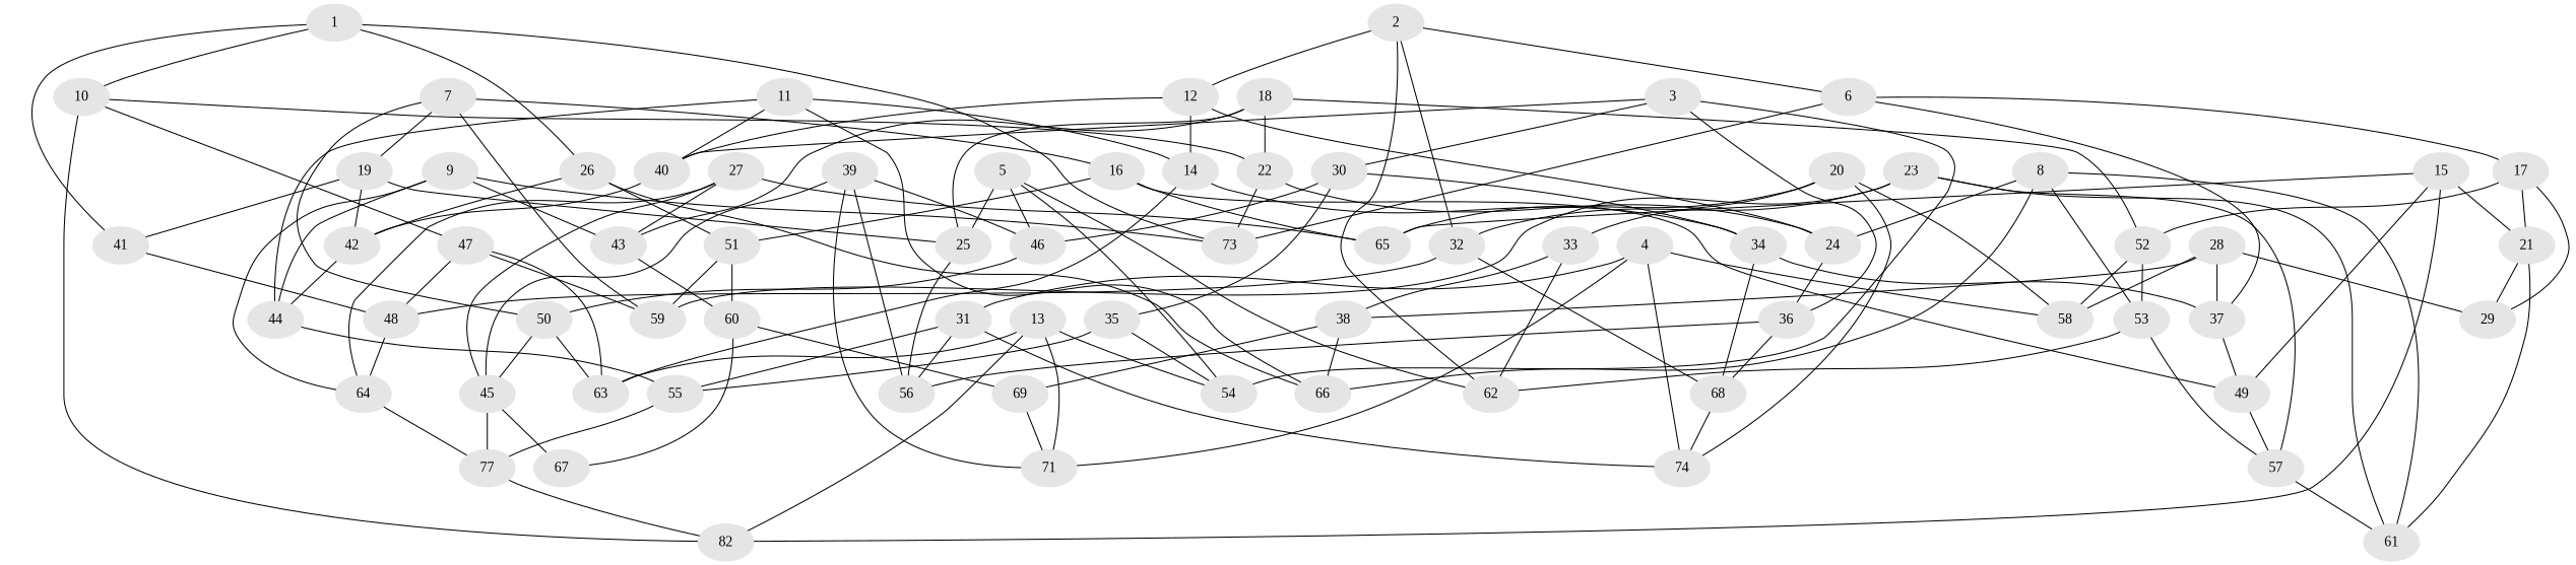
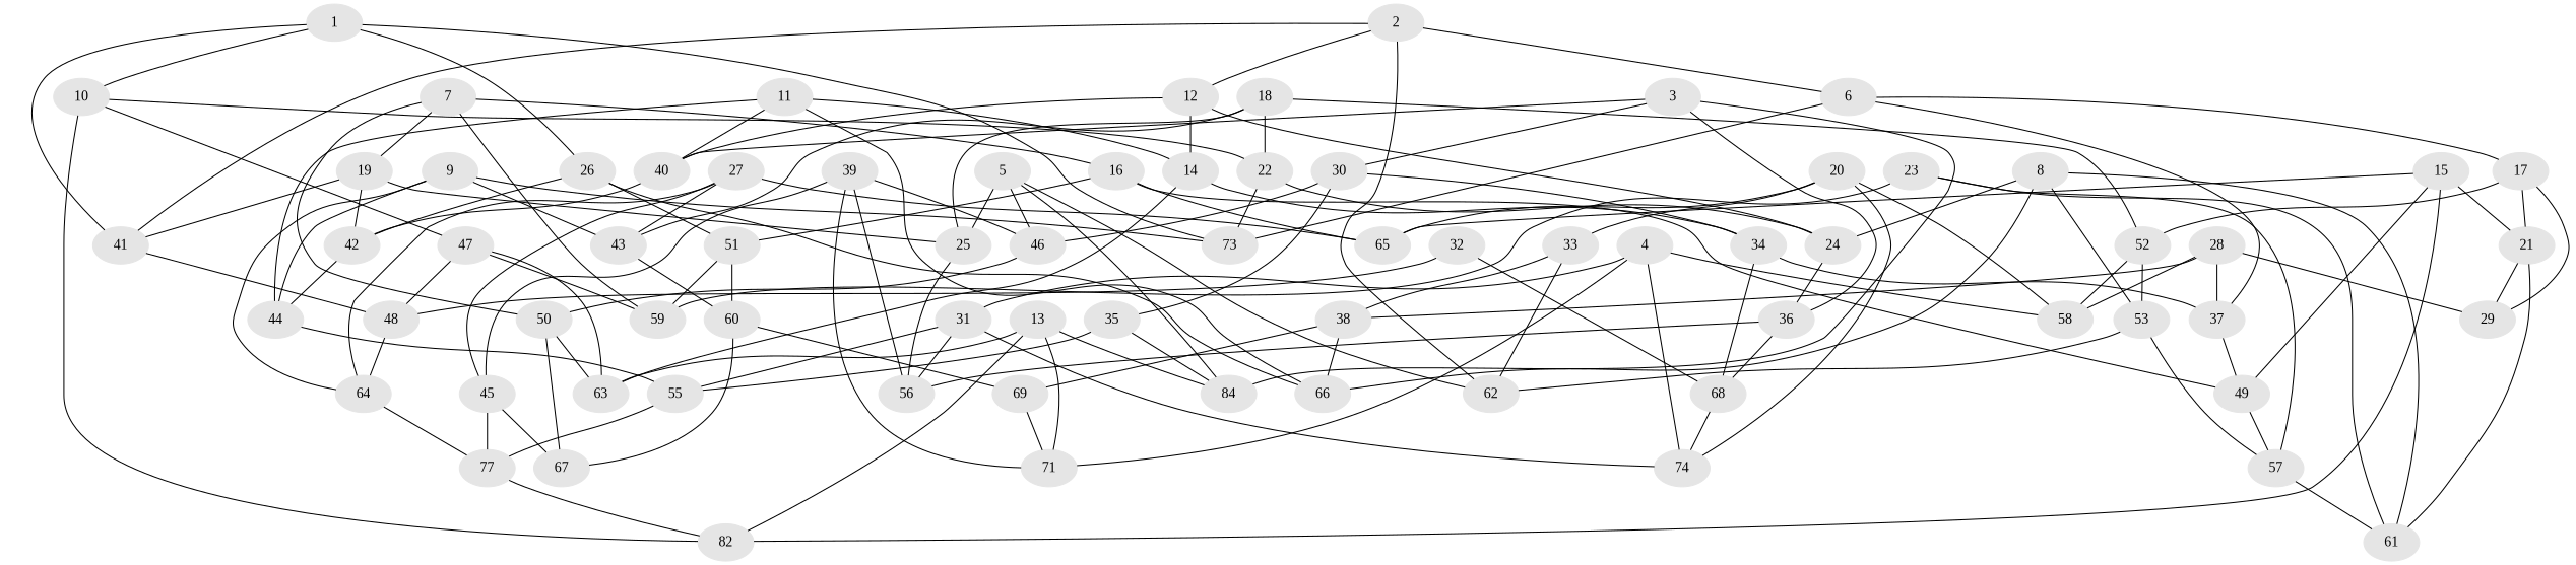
  graph {
    fontname="Liberation Serif"
    node [color=gray90 fontname="Liberation Serif" style=filled]
    edge [fontname="Liberation Serif"]
    1
    10
    26
    41
    73
    22
    47
    n8 [label=82]
    66
    51
    42
    48
    2
    6
    12
    32
    62
    17
    37
    40
    24
    14
    68
    3
    30
    36
-   54
+   54 [label=84]
    46
    34
    35
    56
    4
    31
    58
    71
    74
    55
    5
    25
    50
    21
    29
    52
    49
    7
    16
    19
    59
    65
    63
    67
    8
    53
    61
    57
    9
    43
    44
    64
    60
    n61 [label=77]
    11
    13
    15
    18
    20
    33
    38
    23
    27
    45
    28
    69
    39
    1 -- 10
    1 -- 26
    1 -- 41
    1 -- 73
    10 -- 22
    10 -- 47
    10 -- n8
    26 -- 66
    26 -- 51
    26 -- 42
    41 -- 48
    22 -- 73
    22 -- 24
    47 -- 48
    47 -- 59
    47 -- 63
    51 -- 59
    51 -- 60
    42 -- 44
    48 -- 64
    2 -- 6
    2 -- 12
-   2 -- 32
+   2 -- 41
    2 -- 62
    6 -- 73
    6 -- 17
    6 -- 37
    12 -- 40
    12 -- 24
    12 -- 14
    32 -- 48
    32 -- 68
    17 -- 21
    17 -- 29
    17 -- 52
    37 -- 49
    40 -- 42
    24 -- 36
    14 -- 34
    14 -- 63
    68 -- 74
    3 -- 40
    3 -- 30
    3 -- 36
    3 -- 54
    30 -- 46
    30 -- 34
    30 -- 35
    36 -- 68
    36 -- 56
    46 -- 50
    34 -- 37
    34 -- 68
    35 -- 54
    35 -- 55
    4 -- 31
    4 -- 58
    4 -- 71
    4 -- 74
    31 -- 56
    31 -- 74
    31 -- 55
    55 -- n61
    5 -- 62
    5 -- 54
    5 -- 46
    5 -- 25
    25 -- 56
    50 -- 63
-   50 -- 45
+   50 -- 67
    21 -- 29
    21 -- 61
    52 -- 58
    52 -- 53
    49 -- 57
    7 -- 50
    7 -- 16
    7 -- 19
    7 -- 59
    16 -- 51
    16 -- 49
    16 -- 65
    19 -- 41
    19 -- 42
    19 -- 25
    8 -- 66
    8 -- 24
    8 -- 53
    8 -- 61
    53 -- 62
    53 -- 57
    57 -- 61
    9 -- 73
    9 -- 43
    9 -- 44
    9 -- 64
    43 -- 60
    44 -- 55
    64 -- n61
    60 -- 67
    60 -- 69
    n61 -- n8
    11 -- 66
    11 -- 40
    11 -- 14
    11 -- 44
    13 -- n8
    13 -- 54
    13 -- 71
    13 -- 63
    15 -- n8
    15 -- 21
    15 -- 49
    15 -- 65
    18 -- 22
    18 -- 25
    18 -- 52
    18 -- 43
    20 -- 58
    20 -- 74
    20 -- 65
    20 -- 33
    33 -- 62
    33 -- 38
    38 -- 66
    38 -- 69
-   23 -- 32
    23 -- 59
    23 -- 61
    23 -- 57
    27 -- 65
    27 -- 43
    27 -- 64
    27 -- 45
    45 -- 67
    45 -- n61
    28 -- 37
    28 -- 58
    28 -- 29
    28 -- 38
    69 -- 71
    39 -- 46
    39 -- 56
    39 -- 71
    39 -- 45
  }
